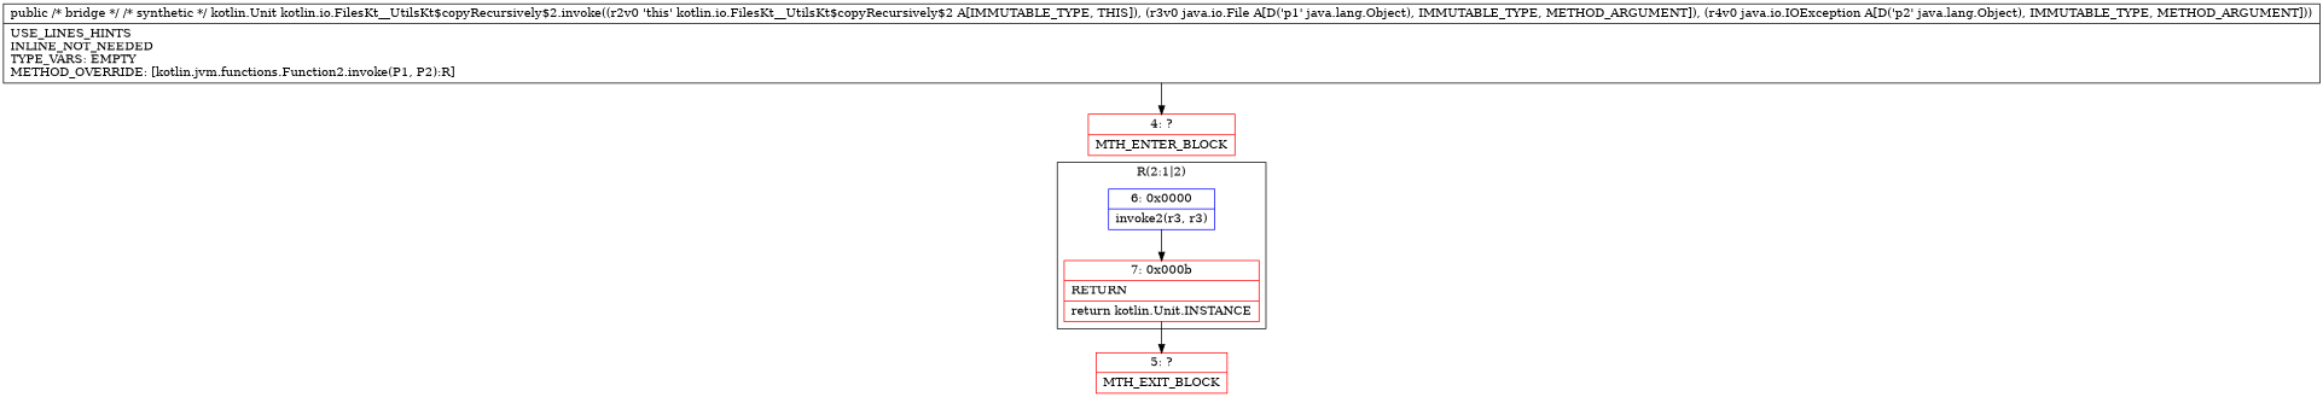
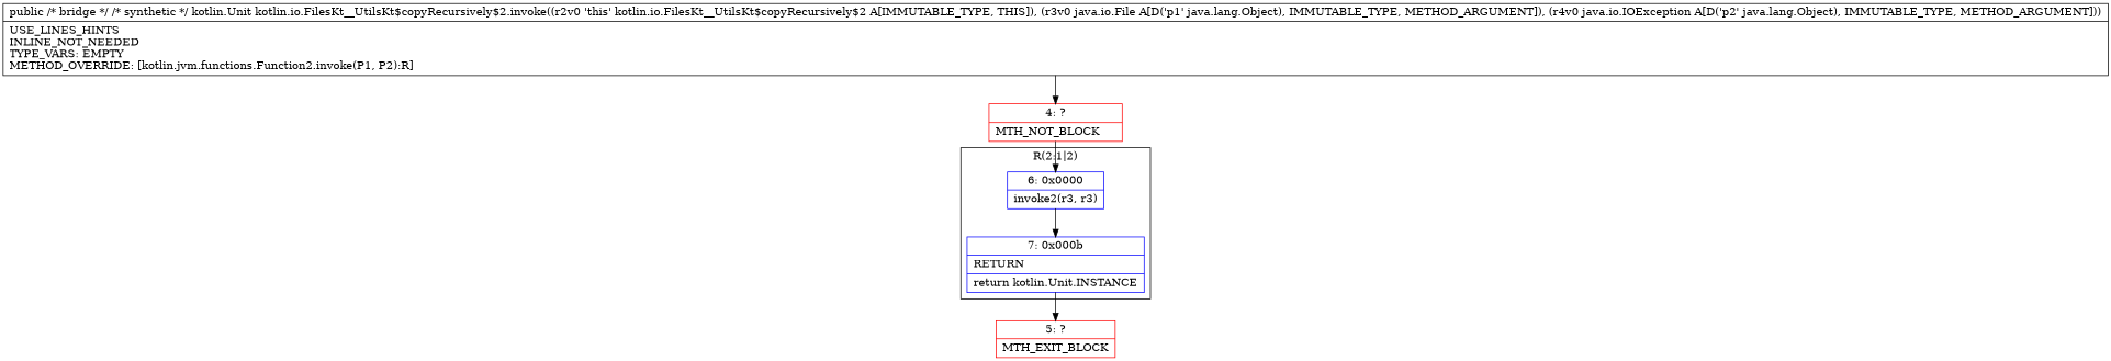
  digraph {
    node [color=blue shape=record]
    n1 [label="{6\:\ 0x0000|invoke2(r3, r3)\l}"]
-   n2 [color=red label="{7\:\ 0x000b|RETURN\l|return kotlin.Unit.INSTANCE\l}"]
+   n2 [label="{7\:\ 0x000b|RETURN\l|return kotlin.Unit.INSTANCE\l}"]
    n3 [color=red label="{5\:\ ?|MTH_EXIT_BLOCK\l}"]
-   n4 [color=red label="{4\:\ ?|MTH_ENTER_BLOCK\l}"]
+   n4 [color=red label="{4\:\ ?|MTH_NOT_BLOCK\l}"]
    n5 [label="{public \/* bridge *\/ \/* synthetic *\/ kotlin.Unit kotlin.io.FilesKt__UtilsKt$copyRecursively$2.invoke((r2v0 'this' kotlin.io.FilesKt__UtilsKt$copyRecursively$2 A[IMMUTABLE_TYPE, THIS]), (r3v0 java.io.File A[D('p1' java.lang.Object), IMMUTABLE_TYPE, METHOD_ARGUMENT]), (r4v0 java.io.IOException A[D('p2' java.lang.Object), IMMUTABLE_TYPE, METHOD_ARGUMENT]))  | USE_LINES_HINTS\lINLINE_NOT_NEEDED\lTYPE_VARS: EMPTY\lMETHOD_OVERRIDE: [kotlin.jvm.functions.Function2.invoke(P1, P2):R]\l}" color=""]
    subgraph cluster_1 {
      label="R(2:1|2)"
      n1
      n2
    }
    n1 -> n2
    n2 -> n3
+   n4 -> n1
    n5 -> n4
  }
